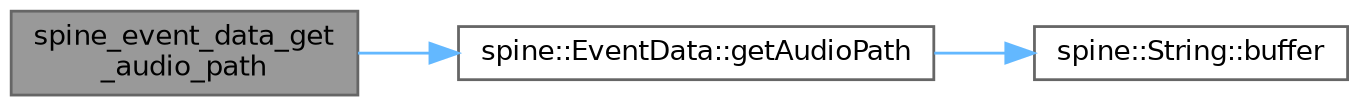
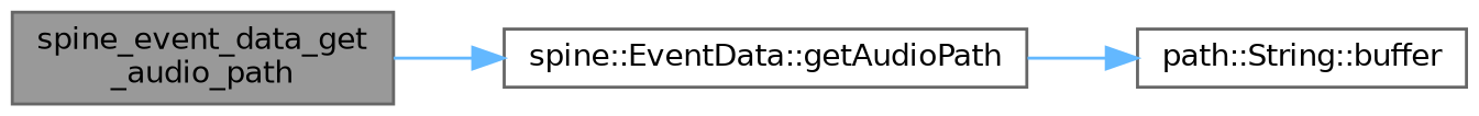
  digraph {
    rankdir=LR
    node [color=grey40 fillcolor=white fontname=Helvetica fontsize=10 shape=box style=filled]
    edge [color=steelblue1 fontname=Helvetica fontsize=10 labelfontname=Helvetica labelfontsize=10 style=solid]
    n1 [color=gray40 fillcolor=grey60 fontcolor=black height=0.2 label="spine_event_data_get\l_audio_path" width=0.4]
    n2 [height=0.2 label="spine::EventData::getAudioPath" width=0.4]
-   n3 [height=0.2 label="spine::String::buffer" width=0.4]
+   n3 [height=0.2 label="path::String::buffer" width=0.4]
    n1 -> n2
    n2 -> n3
  }
